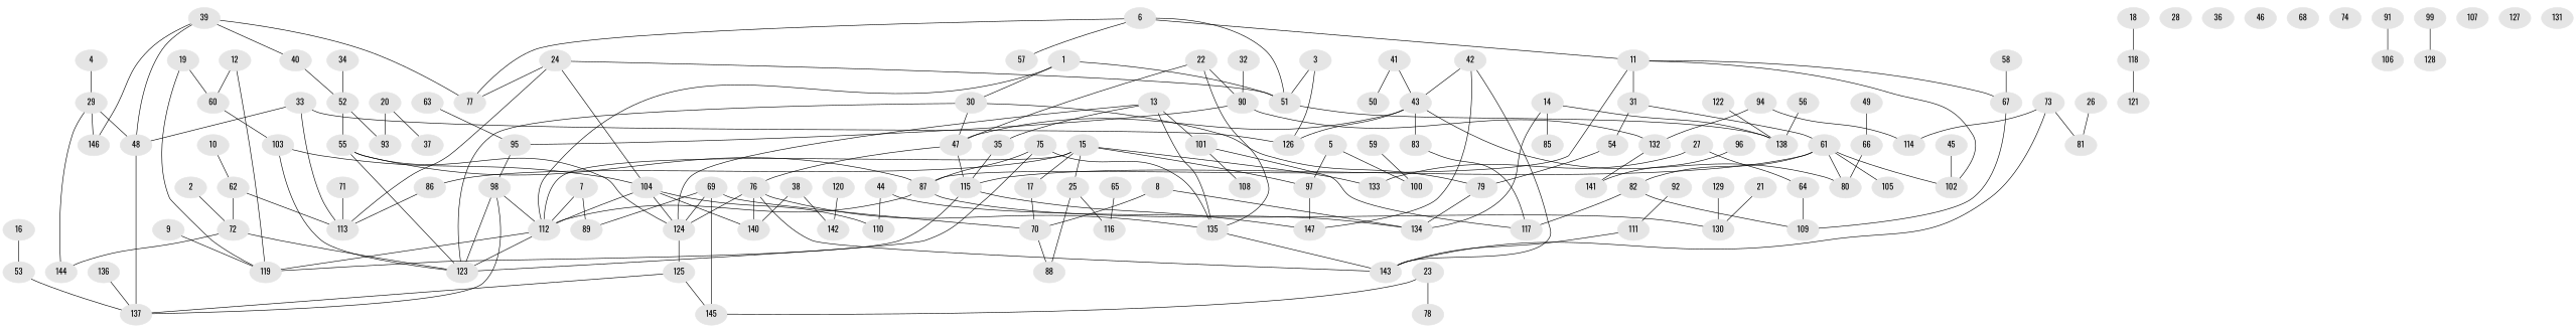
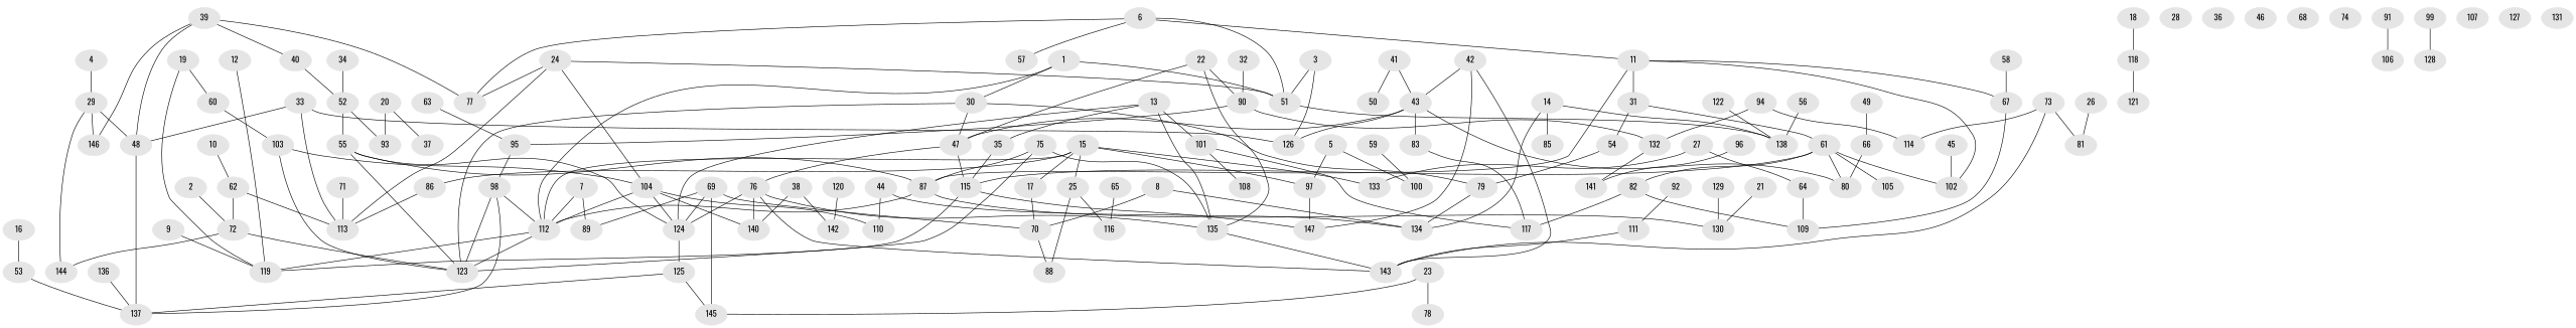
  graph {
    fontname=Oswald
    node [color=gray90 fontname=Oswald style=filled]
    edge [fontname=Oswald]
    1
    30
    51
    112
    47
    79
    123
    138
    119
    2
    72
    144
    3
    126
    4
    29
    48
    146
    5
    97
    100
    147
    6
    11
    57
    77
    31
    67
    87
    102
    7
    89
    8
    70
    134
    88
    9
    10
    62
    113
    54
    61
    109
    130
    12
    60
    103
    13
    35
    101
    124
    135
    115
    117
    108
    125
    143
    14
    85
    15
    17
    25
    86
    133
    116
    16
    53
    137
    18
    118
    121
    19
    20
    37
    93
    21
    22
    90
    76
    95
    132
    23
    78
    145
    24
    104
    140
    110
    26
    81
    27
    64
    28
    80
    82
    105
    32
    33
    34
    52
    55
    36
    38
    142
    39
    40
    41
    43
    50
    83
    42
    44
    45
    46
    49
    66
    56
    58
    59
    63
    98
    65
    68
    69
    71
    73
    114
    74
    75
    122
    141
    91
    106
    92
    111
    94
    96
    99
    128
    107
    120
    127
    129
    131
    136
    1 -- 30
    1 -- 51
    1 -- 112
    30 -- 47
    30 -- 79
    30 -- 123
    51 -- 138
    112 -- 123
    112 -- 119
    47 -- 115
    47 -- 76
    79 -- 134
    2 -- 72
    72 -- 123
    72 -- 144
    3 -- 51
    3 -- 126
    4 -- 29
    29 -- 144
    29 -- 48
    29 -- 146
    48 -- 137
    5 -- 97
    5 -- 100
    97 -- 147
    6 -- 51
    6 -- 11
    6 -- 57
    6 -- 77
    11 -- 31
    11 -- 67
    11 -- 87
    11 -- 102
    31 -- 54
    31 -- 61
    67 -- 109
    87 -- 112
    87 -- 130
    7 -- 112
    7 -- 89
    8 -- 70
    8 -- 134
    70 -- 88
    9 -- 119
    10 -- 62
    62 -- 72
    62 -- 113
    54 -- 79
    61 -- 102
    61 -- 115
    61 -- 80
    61 -- 82
    61 -- 105
    12 -- 119
-   12 -- 60
    60 -- 103
    103 -- 123
    103 -- 104
    13 -- 35
    13 -- 101
    13 -- 124
    13 -- 135
    35 -- 115
    101 -- 117
    101 -- 108
    124 -- 125
    135 -- 143
    115 -- 119
    115 -- 147
    125 -- 137
    125 -- 145
    14 -- 138
    14 -- 134
    14 -- 85
    15 -- 112
    15 -- 97
    15 -- 17
    15 -- 25
    15 -- 86
    15 -- 133
    17 -- 70
    25 -- 88
    25 -- 116
    86 -- 113
    16 -- 53
    53 -- 137
    18 -- 118
    118 -- 121
    19 -- 119
    19 -- 60
    20 -- 37
    20 -- 93
    21 -- 130
    22 -- 47
    22 -- 135
    22 -- 90
    90 -- 95
    90 -- 132
    76 -- 124
    76 -- 135
    76 -- 143
    76 -- 140
    95 -- 98
    132 -- 141
    23 -- 78
    23 -- 145
    24 -- 51
    24 -- 77
    24 -- 113
    24 -- 104
    104 -- 112
    104 -- 124
    104 -- 140
    104 -- 110
    26 -- 81
    27 -- 133
    27 -- 64
    64 -- 109
    82 -- 109
    82 -- 117
    32 -- 90
    33 -- 126
    33 -- 48
    33 -- 113
    34 -- 52
    52 -- 93
    52 -- 55
    55 -- 123
    55 -- 87
    55 -- 124
    38 -- 140
    38 -- 142
    39 -- 48
    39 -- 146
    39 -- 77
    39 -- 40
    40 -- 52
    41 -- 43
    41 -- 50
    43 -- 47
    43 -- 126
    43 -- 80
    43 -- 83
    83 -- 117
    42 -- 147
    42 -- 143
    42 -- 43
    44 -- 134
    44 -- 110
    45 -- 102
    49 -- 66
    66 -- 80
    56 -- 138
    58 -- 67
    59 -- 100
    63 -- 95
    98 -- 112
    98 -- 123
    98 -- 137
    65 -- 116
    69 -- 89
    69 -- 70
    69 -- 124
    69 -- 145
    71 -- 113
    73 -- 143
    73 -- 81
    73 -- 114
    75 -- 123
    75 -- 87
    75 -- 135
    122 -- 138
    91 -- 106
    92 -- 111
    111 -- 143
    94 -- 132
    94 -- 114
    96 -- 141
    99 -- 128
    120 -- 142
    129 -- 130
    136 -- 137
  }
